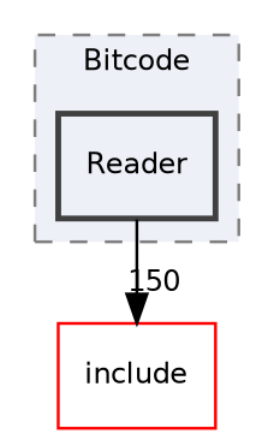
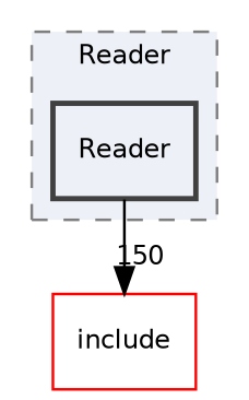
  digraph {
    compound=true
    node [fillcolor="#edf0f7" fontname=Helvetica fontsize=10 shape=box]
    n1 [color=grey25 label=Reader style="filled,bold,"]
    n2 [color=red label=include]
    subgraph cluster_1 {
      bgcolor="#edf0f7"
      fontname=Helvetica
      fontsize=10
-     label=Bitcode
+     label=Reader
      pencolor=grey50
      style="filled,dashed,"
      n1
    }
    n1 -> n2 [fontname=Helvetica fontsize=10 headlabel=150 labeldistance=1.5 labelfontname=Helvetica labelfontsize=10]
  }
